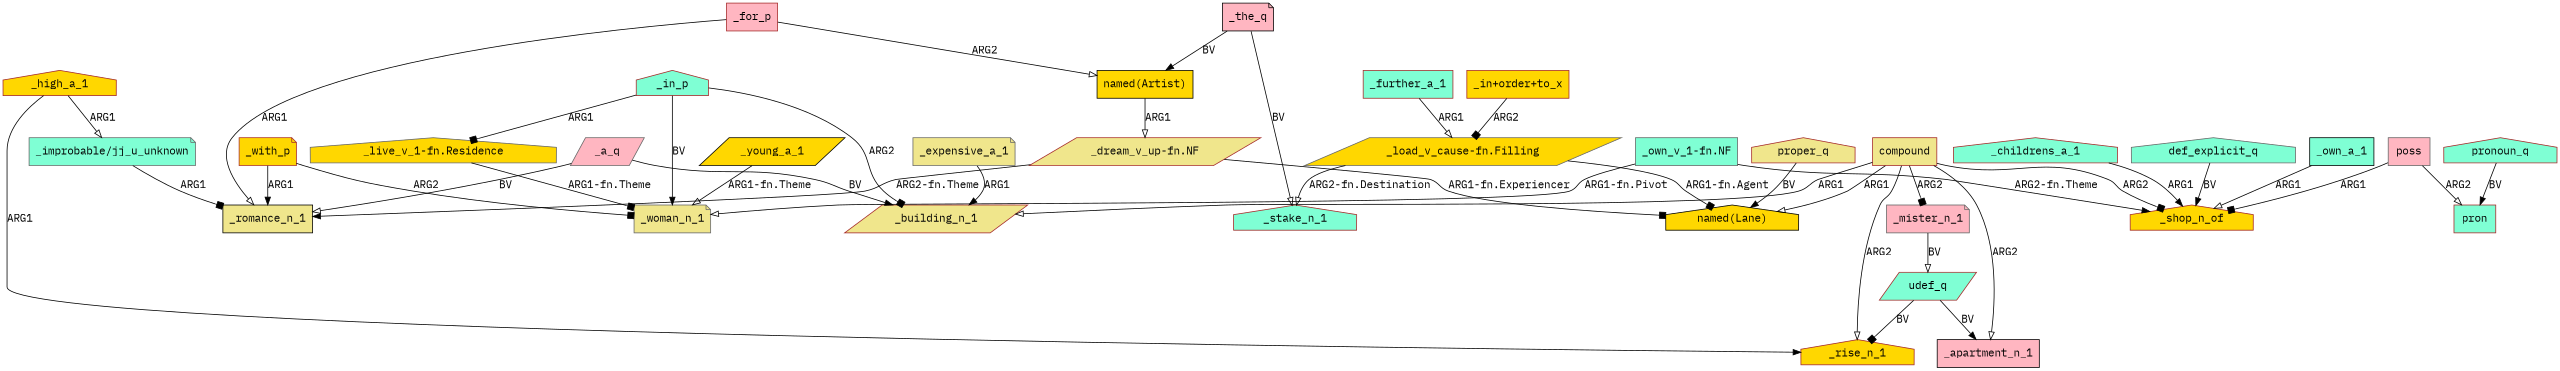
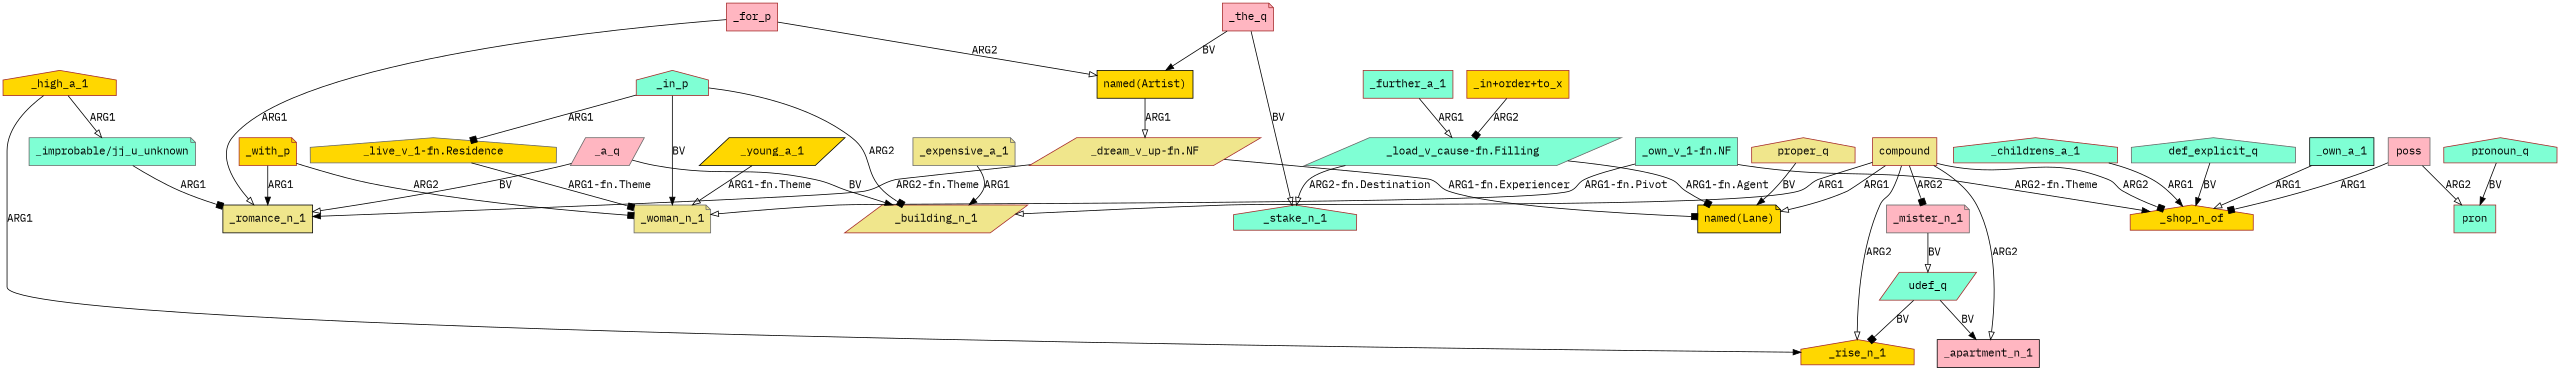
  digraph {
    fontname="IBM Plex Mono"
    node [color=brown fillcolor=aquamarine fontname="IBM Plex Mono" shape=box style=filled]
    edge [arrowhead=onormal fontname="IBM Plex Mono"]
    _a_q [color=gray40 fillcolor=lightpink shape=parallelogram]
    _romance_n_1 [color=black fillcolor=khaki]
    _building_n_1 [fillcolor=khaki shape=parallelogram]
    _woman_n_1 [color=gray40 fillcolor=khaki shape=note]
    compound [fillcolor=khaki]
-   "named(Lane)" [color=black fillcolor=gold shape=house]
+   "named(Lane)" [color=black fillcolor=gold shape=note]
    _shop_n_of [fillcolor=gold shape=house]
    _mister_n_1 [color=gray40 fillcolor=lightpink shape=note]
    _rise_n_1 [fillcolor=gold shape=house]
    _apartment_n_1 [color=black fillcolor=lightpink]
    udef_q [shape=parallelogram]
    _with_p [fillcolor=gold shape=note]
    _in_p [shape=house]
    "_live_v_1-fn.Residence" [color=gray40 fillcolor=gold shape=house]
    poss [color=gray40 fillcolor=lightpink]
    pron
-   "_load_v_cause-fn.Filling" [color=gray40 fillcolor=gold shape=parallelogram]
+   "_load_v_cause-fn.Filling" [color=gray40 shape=parallelogram]
    _further_a_1
    _stake_n_1 [shape=house]
    _young_a_1 [color=black fillcolor=gold shape=parallelogram]
    "_own_v_1-fn.NF" [color=gray40]
-   _the_q [color=black fillcolor=lightpink shape=note]
+   _the_q [fillcolor=lightpink shape=note]
    "named(Artist)" [color=black fillcolor=gold]
    "_dream_v_up-fn.NF" [fillcolor=khaki shape=parallelogram]
    _childrens_a_1 [shape=house]
    pronoun_q [shape=house]
    "_in+order+to_x" [fillcolor=gold]
    _high_a_1 [fillcolor=gold shape=house]
    "_improbable/jj_u_unknown" [color=gray40 shape=note]
    def_explicit_q [color=gray40 shape=house]
    _own_a_1 [color=black]
    _for_p [fillcolor=lightpink]
    _expensive_a_1 [color=gray40 fillcolor=khaki shape=note]
    proper_q [fillcolor=khaki shape=house]
    _a_q -> _romance_n_1 [label=BV]
    _a_q -> _building_n_1 [arrowhead=normal label=BV]
    compound -> _building_n_1 [label=ARG1]
    compound -> "named(Lane)" [label=ARG1]
    compound -> _shop_n_of [arrowhead=box label=ARG2]
    compound -> _mister_n_1 [arrowhead=box label=ARG2]
    compound -> _rise_n_1 [label=ARG2]
    compound -> _apartment_n_1 [label=ARG2]
    _mister_n_1 -> udef_q [label=BV]
    udef_q -> _rise_n_1 [arrowhead=box label=BV]
    udef_q -> _apartment_n_1 [arrowhead=normal label=BV]
    _with_p -> _romance_n_1 [arrowhead=normal label=ARG1]
    _with_p -> _woman_n_1 [arrowhead=box label=ARG2]
    _in_p -> _building_n_1 [arrowhead=box label=ARG2]
    _in_p -> _woman_n_1 [arrowhead=normal label=BV]
    _in_p -> "_live_v_1-fn.Residence" [arrowhead=box label=ARG1]
    "_live_v_1-fn.Residence" -> _woman_n_1 [arrowhead=box label="ARG1-fn.Theme"]
    poss -> _shop_n_of [arrowhead=box label=ARG1]
    poss -> pron [label=ARG2]
    "_load_v_cause-fn.Filling" -> "named(Lane)" [arrowhead=box label="ARG1-fn.Agent"]
    "_load_v_cause-fn.Filling" -> _stake_n_1 [label="ARG2-fn.Destination"]
    _further_a_1 -> "_load_v_cause-fn.Filling" [label=ARG1]
    _young_a_1 -> _woman_n_1 [label="ARG1-fn.Theme"]
    "_own_v_1-fn.NF" -> _woman_n_1 [label="ARG1-fn.Pivot"]
    "_own_v_1-fn.NF" -> _shop_n_of [arrowhead=normal label="ARG2-fn.Theme"]
    _the_q -> _stake_n_1 [label=BV]
    _the_q -> "named(Artist)" [arrowhead=normal label=BV]
    "named(Artist)" -> "_dream_v_up-fn.NF" [label=ARG1]
    "_dream_v_up-fn.NF" -> _romance_n_1 [arrowhead=normal label="ARG2-fn.Theme"]
    "_dream_v_up-fn.NF" -> "named(Lane)" [arrowhead=box label="ARG1-fn.Experiencer"]
    _childrens_a_1 -> _shop_n_of [arrowhead=normal label=ARG1]
    pronoun_q -> pron [arrowhead=normal label=BV]
    "_in+order+to_x" -> "_load_v_cause-fn.Filling" [arrowhead=box label=ARG2]
    _high_a_1 -> _rise_n_1 [arrowhead=normal label=ARG1]
    _high_a_1 -> "_improbable/jj_u_unknown" [label=ARG1]
    "_improbable/jj_u_unknown" -> _romance_n_1 [arrowhead=box label=ARG1]
    def_explicit_q -> _shop_n_of [arrowhead=normal label=BV]
    _own_a_1 -> _shop_n_of [label=ARG1]
    _for_p -> _romance_n_1 [label=ARG1]
    _for_p -> "named(Artist)" [label=ARG2]
    _expensive_a_1 -> _building_n_1 [arrowhead=normal label=ARG1]
    proper_q -> "named(Lane)" [arrowhead=normal label=BV]
  }
